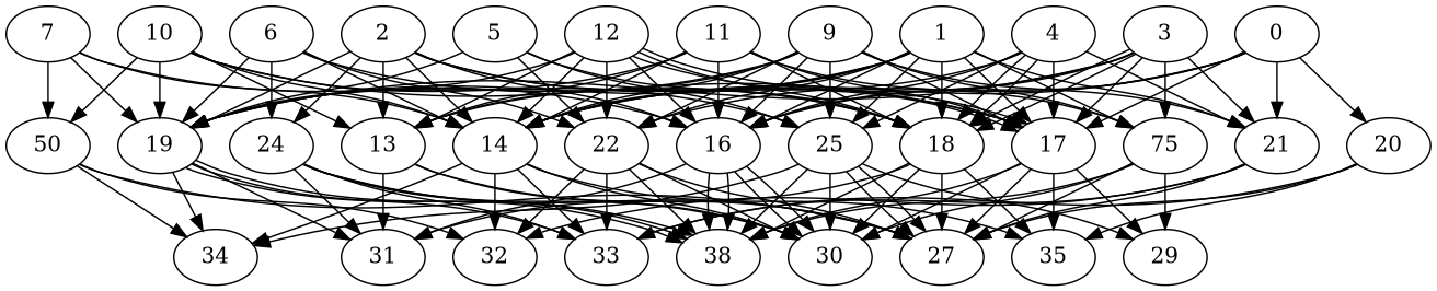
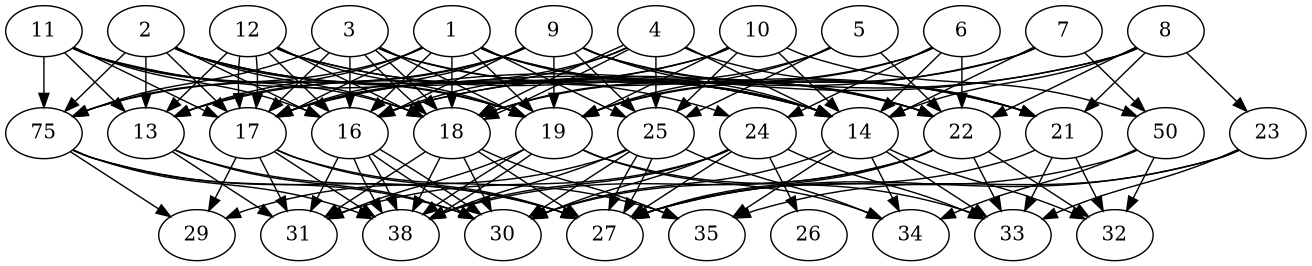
  digraph {
    node [alpha=0.18]
    1 [expect_size=38290432]
    13 [alpha=0.06 expect_size=32283648]
    14 [alpha=0.11 expect_size=33570816]
    n4 [expect_size=44016640 label=75]
    16 [alpha=0.20 expect_size=39758848]
    17 [alpha=0.17 expect_size=37291008]
    18 [alpha=0.12 expect_size=34443264]
    19 [alpha=0.17 expect_size=49470464]
    21 [alpha=0.19 expect_size=26122240]
    22 [alpha=0.01 expect_size=19870720]
    25 [expect_size=20421632]
    27 [alpha=0.14 expect_size=14644224]
    30 [alpha=0.16 expect_size=28911616]
    31 [alpha=0.01 expect_size=31225856]
    32 [expect_size=29946880]
    33 [alpha=0.06 expect_size=33158144]
    34 [alpha=0.07 expect_size=45746176]
    35 [alpha=0.04 expect_size=29899776]
    n19 [alpha=0.05 expect_size=8665088 label=38]
    29 [alpha=0.06 expect_size=37144576]
    2 [alpha=0.19 expect_size=13323264]
    24 [alpha=0.13 expect_size=41650176]
+   26 [alpha=0.09 expect_size=15515648]
    3 [alpha=0.01 expect_size=10131456]
    4 [alpha=0.04 expect_size=14613504]
    5 [expect_size=45836288]
    6 [alpha=0.19 expect_size=18423808]
    7 [alpha=0.19 expect_size=38598656]
    n29 [alpha=0.01 expect_size=12922880 label=50]
-   8 [alpha=0.06 expect_size=20688896 label=0]
-   23 [alpha=0.05 expect_size=27188224 label=20]
+   8 [alpha=0.06 expect_size=20688896]
+   23 [alpha=0.05 expect_size=27188224]
    9 [alpha=0.05 expect_size=27151360]
    10 [alpha=0.06 expect_size=26864640]
    11 [alpha=0.17 expect_size=40014848]
    12 [alpha=0.03 expect_size=34587648]
    1 -> 13
    1 -> 14
    1 -> n4
    1 -> 16
    1 -> 17
    1 -> 18
    1 -> 19
    1 -> 21
    1 -> 22
    1 -> 25
    13 -> 27
    13 -> 30
    13 -> 31
    14 -> 30
    14 -> 32
    14 -> 33
    14 -> 34
    14 -> 35
    n4 -> 27
    n4 -> 30
    n4 -> n19
    n4 -> 29
    16 -> 30
    16 -> 30
    16 -> 31
    16 -> n19
    16 -> n19
    17 -> 27
-   17 -> 30
+   17 -> 31
    17 -> 35
    17 -> n19
    17 -> 29
    18 -> 27
    18 -> 30
    18 -> 31
    18 -> 35
    18 -> n19
    19 -> 31
    19 -> 33
    19 -> 34
    19 -> n19
    19 -> n19
    21 -> 27
    21 -> 32
    21 -> 33
    22 -> 27
    22 -> 30
    22 -> 32
    22 -> 33
    22 -> n19
    25 -> 27
    25 -> 27
    25 -> 30
    25 -> 34
    25 -> n19
    25 -> 29
    2 -> 13
    2 -> 14
+   2 -> n4
    2 -> 16
    2 -> 17
    2 -> 18
    2 -> 19
    2 -> 24
    24 -> 27
    24 -> 30
    24 -> 31
    24 -> 33
    24 -> n19
+   24 -> 26
    3 -> 14
    3 -> n4
    3 -> 16
    3 -> 17
    3 -> 18
    3 -> 18
    3 -> 19
    3 -> 21
    4 -> 14
    4 -> 16
    4 -> 17
    4 -> 18
    4 -> 18
    4 -> 21
    4 -> 25
    5 -> 18
    5 -> 19
    5 -> 22
    5 -> 25
    6 -> 14
    6 -> 18
    6 -> 19
    6 -> 22
    6 -> 24
    7 -> 14
    7 -> 16
    7 -> 19
    7 -> n29
    n29 -> 27
    n29 -> 32
    n29 -> 34
    8 -> 14
    8 -> 16
    8 -> 17
    8 -> 21
    8 -> 22
    8 -> 23
    23 -> 27
    23 -> 33
    23 -> 35
    9 -> 13
    9 -> 14
    9 -> n4
    9 -> 16
    9 -> 17
    9 -> 19
    9 -> 21
    9 -> 22
    9 -> 25
    10 -> 13
    10 -> 14
    10 -> 17
    10 -> 19
    10 -> 25
    10 -> n29
    11 -> 13
    11 -> 14
    11 -> n4
    11 -> 16
    11 -> 17
    11 -> 18
    11 -> 19
    12 -> 13
    12 -> 14
    12 -> 16
    12 -> 17
    12 -> 17
    12 -> 18
    12 -> 19
    12 -> 22
  }
